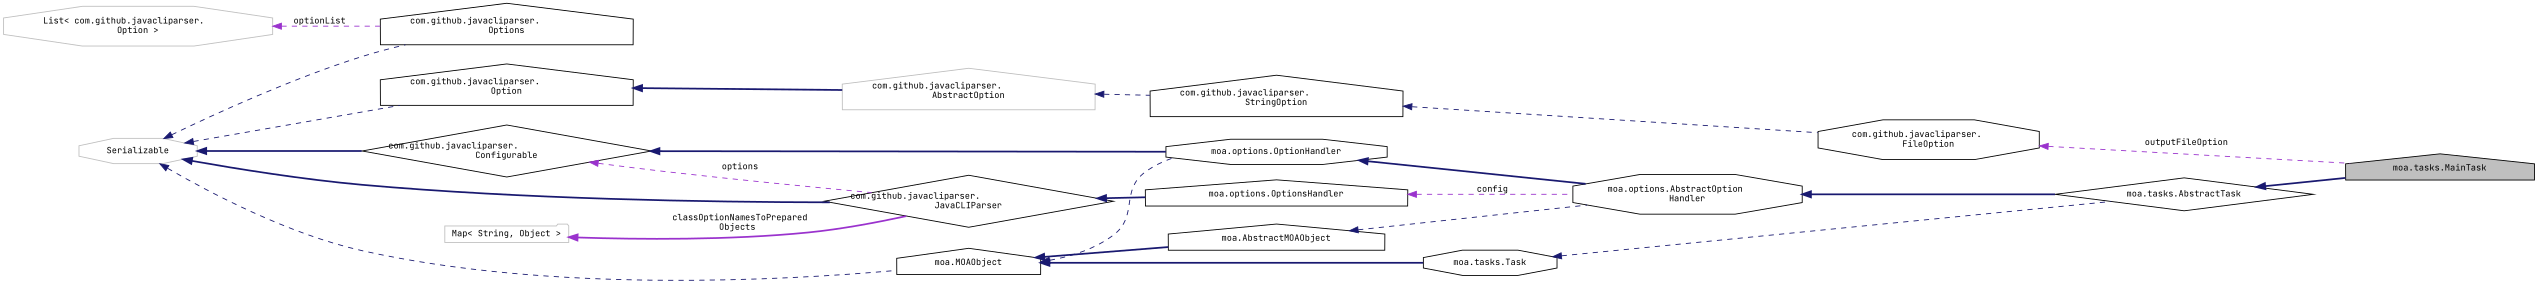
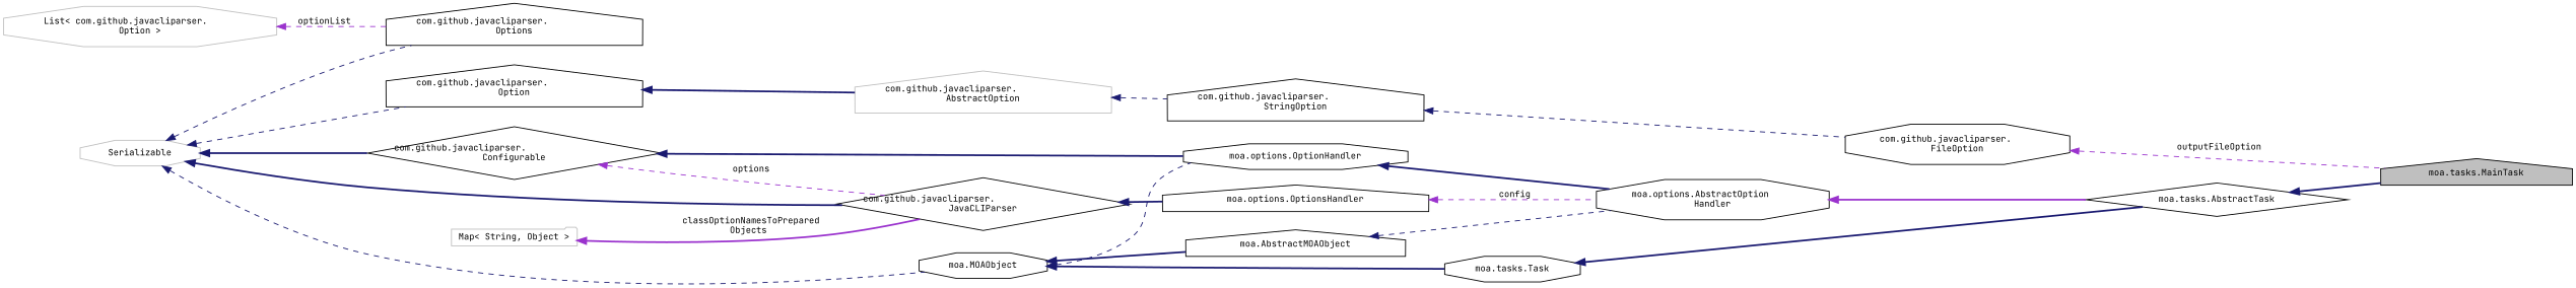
  digraph {
    fontname="JetBrains Mono"
    rankdir=LR
    node [color=black fillcolor=white fontname="JetBrains Mono" fontsize=10 shape=house style=filled]
    edge [color=midnightblue dir=back fontname="JetBrains Mono" fontsize=10 labelfontname=Helvetica labelfontsize=10 style=bold]
    n1 [fillcolor=grey75 fontcolor=black height=0.2 label="moa.tasks.MainTask" width=0.4]
    n2 [height=0.2 label="moa.tasks.AbstractTask" shape=diamond width=0.4]
    n3 [height=0.2 label="moa.options.AbstractOption\lHandler" shape=octagon width=0.4]
    n4 [height=0.2 label="moa.AbstractMOAObject" width=0.4]
-   n5 [height=0.2 label="moa.MOAObject" width=0.4]
+   n5 [height=0.2 label="moa.MOAObject" shape=octagon width=0.4]
    n6 [height=0.2 label="moa.options.OptionHandler" shape=octagon width=0.4]
    n7 [height=0.2 label="moa.tasks.Task" shape=octagon width=0.4]
    n8 [color=grey75 height=0.2 label=Serializable shape=octagon width=0.4]
    n9 [height=0.2 label="com.github.javacliparser.\lConfigurable" shape=diamond width=0.4]
    n10 [height=0.2 label="com.github.javacliparser.\lJavaCLIParser" shape=diamond width=0.4]
    n11 [height=0.2 label="com.github.javacliparser.\lOptions" width=0.4]
    n12 [height=0.2 label="com.github.javacliparser.\lOption" width=0.4]
    n13 [height=0.2 label="moa.options.OptionsHandler" width=0.4]
    n14 [color=grey75 height=0.2 label="com.github.javacliparser.\lAbstractOption" width=0.4]
    n15 [color=grey75 height=0.2 label="List\< com.github.javacliparser.\lOption \>" shape=octagon width=0.4]
    n16 [color=grey75 height=0.2 label="Map\< String, Object \>" shape=folder width=0.4]
    n17 [height=0.2 label="com.github.javacliparser.\lFileOption" shape=octagon width=0.4]
    n18 [height=0.2 label="com.github.javacliparser.\lStringOption" width=0.4]
    n2 -> n1
-   n3 -> n2
+   n3 -> n2 [color=darkorchid3]
    n4 -> n3 [style=dashed]
    n5 -> n4
    n5 -> n6 [style=dashed]
    n5 -> n7
    n6 -> n3
-   n7 -> n2 [style=dashed]
+   n7 -> n2
    n8 -> n5 [style=dashed]
    n8 -> n9
    n8 -> n10
    n8 -> n11 [style=dashed]
    n8 -> n12 [style=dashed]
    n9 -> n6
    n9 -> n10 [color=darkorchid3 label=" options" style=dashed]
    n10 -> n13
    n12 -> n14
    n13 -> n3 [color=darkorchid3 label=" config" style=dashed]
    n14 -> n18 [style=dashed]
    n15 -> n11 [color=darkorchid3 label=" optionList" style=dashed]
    n16 -> n10 [color=darkorchid3 label=" classOptionNamesToPrepared\lObjects"]
    n17 -> n1 [color=darkorchid3 label=" outputFileOption" style=dashed]
    n18 -> n17 [style=dashed]
  }
